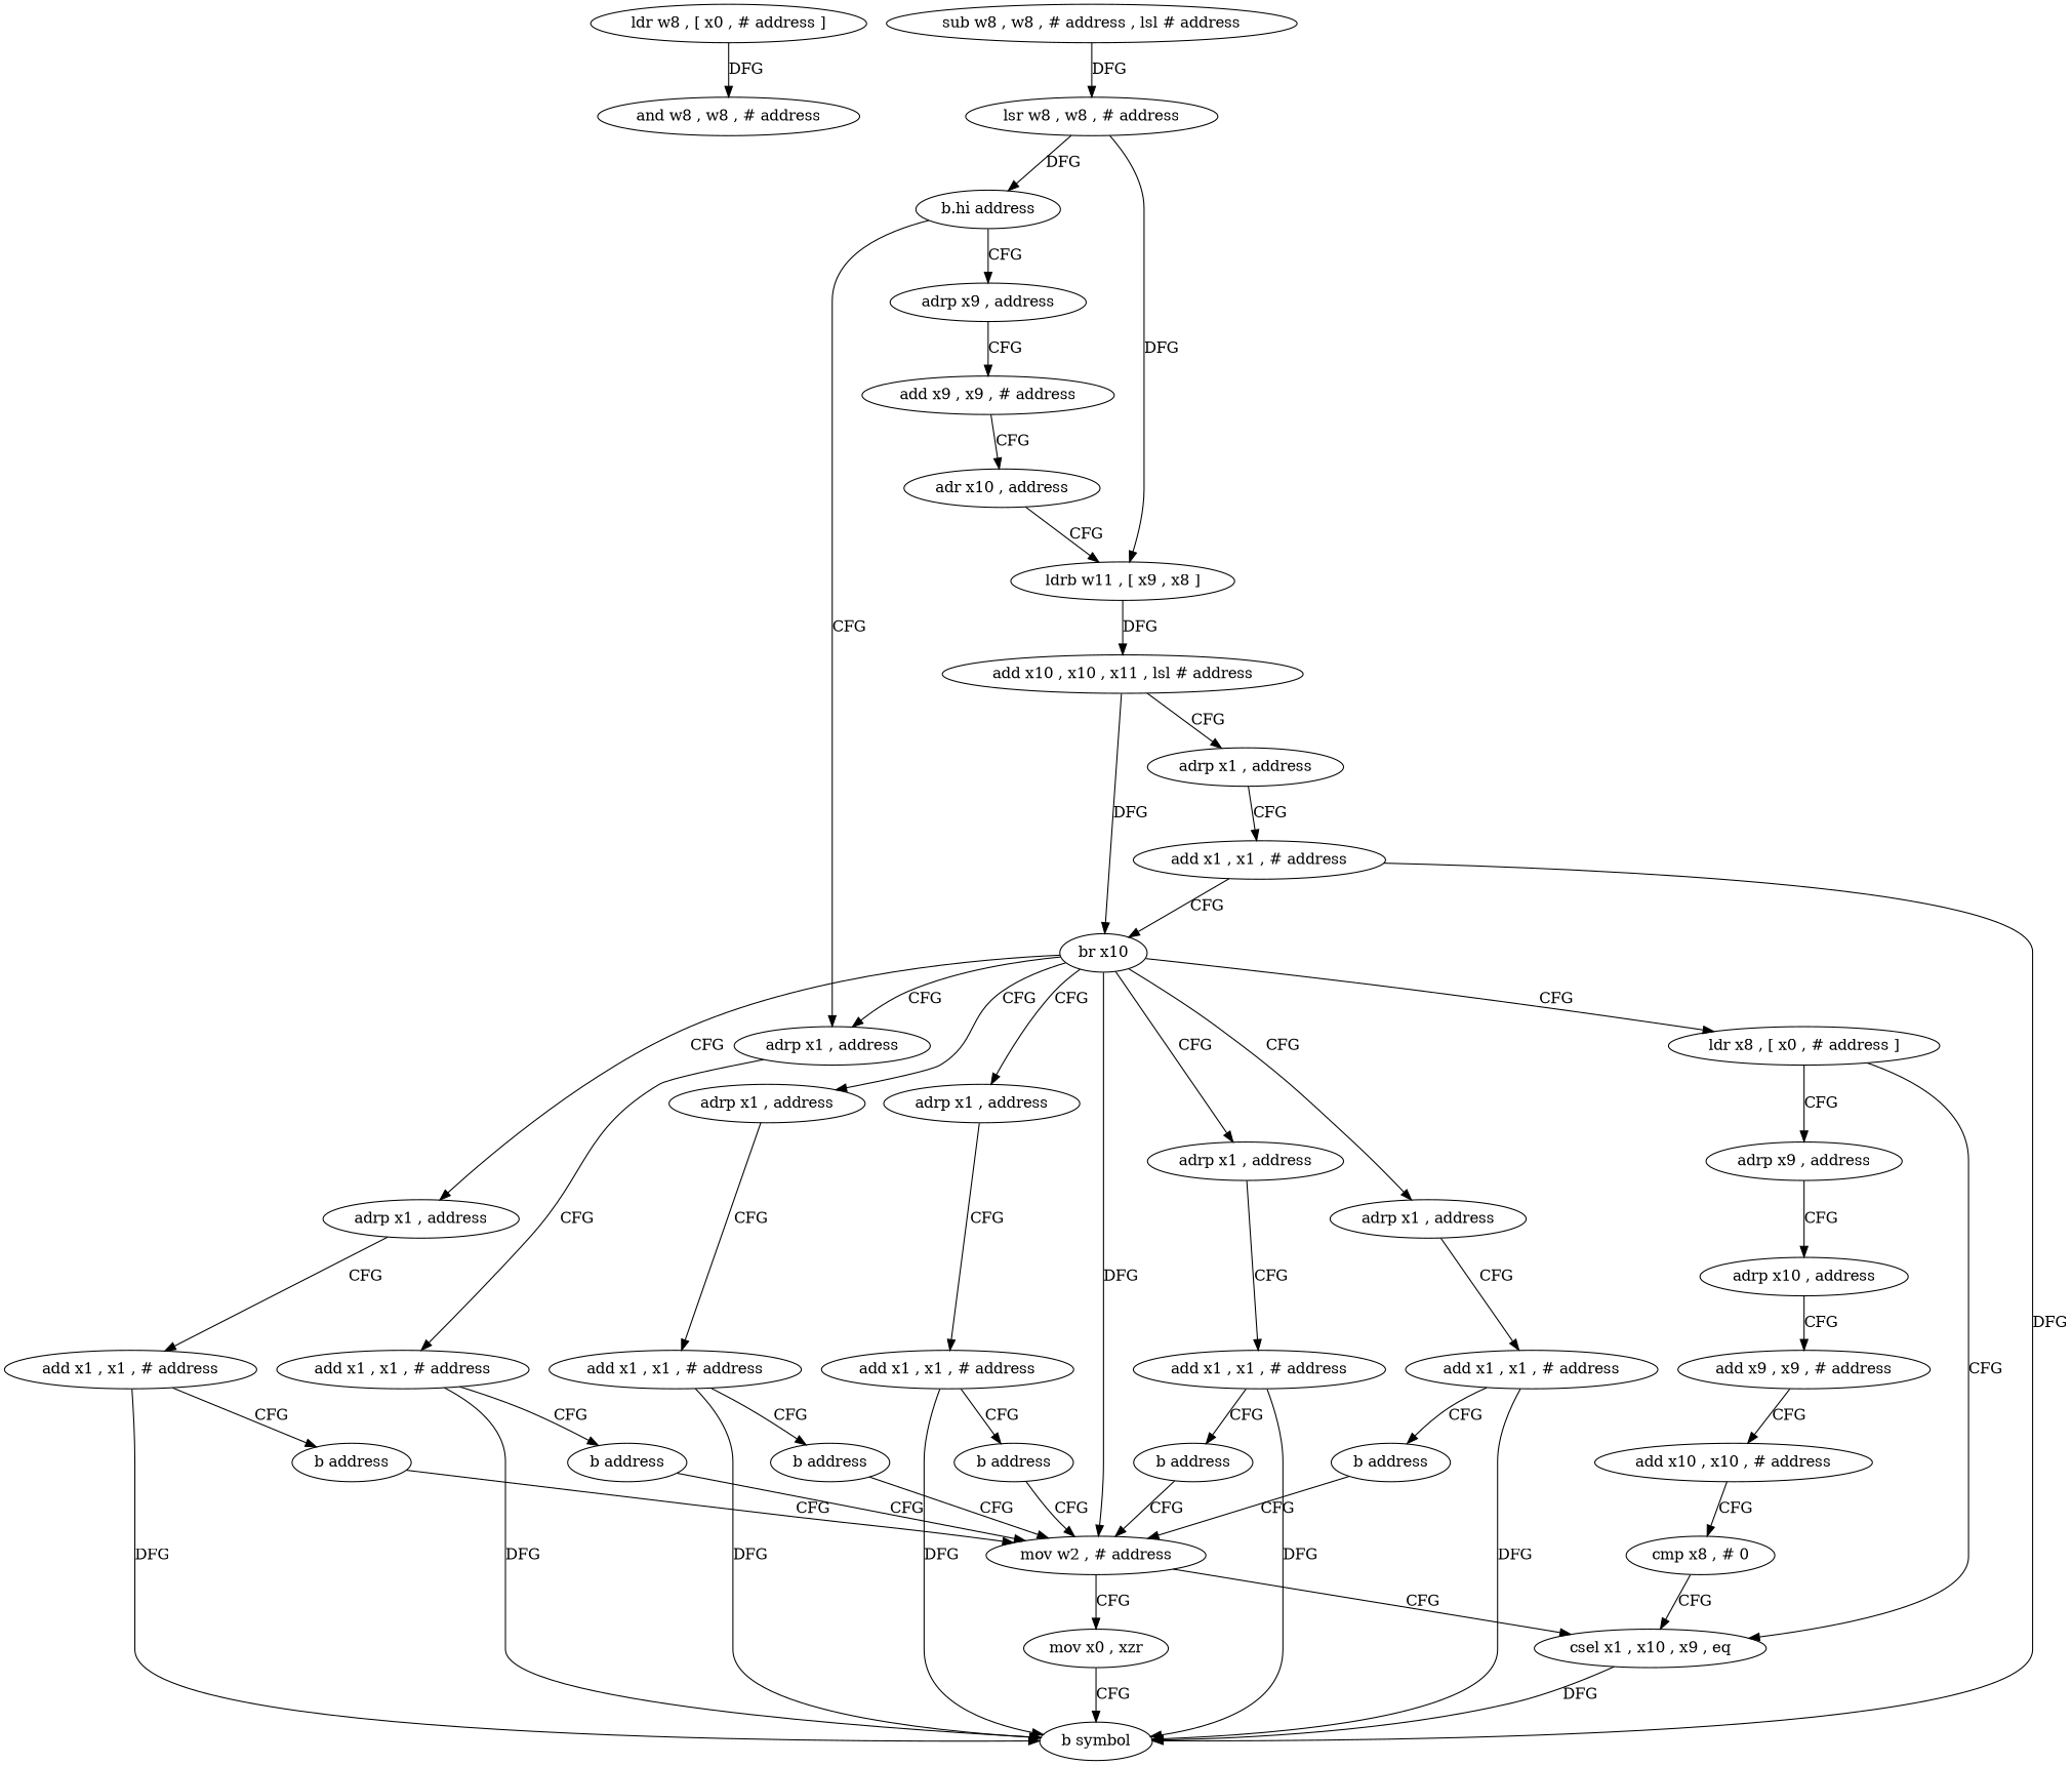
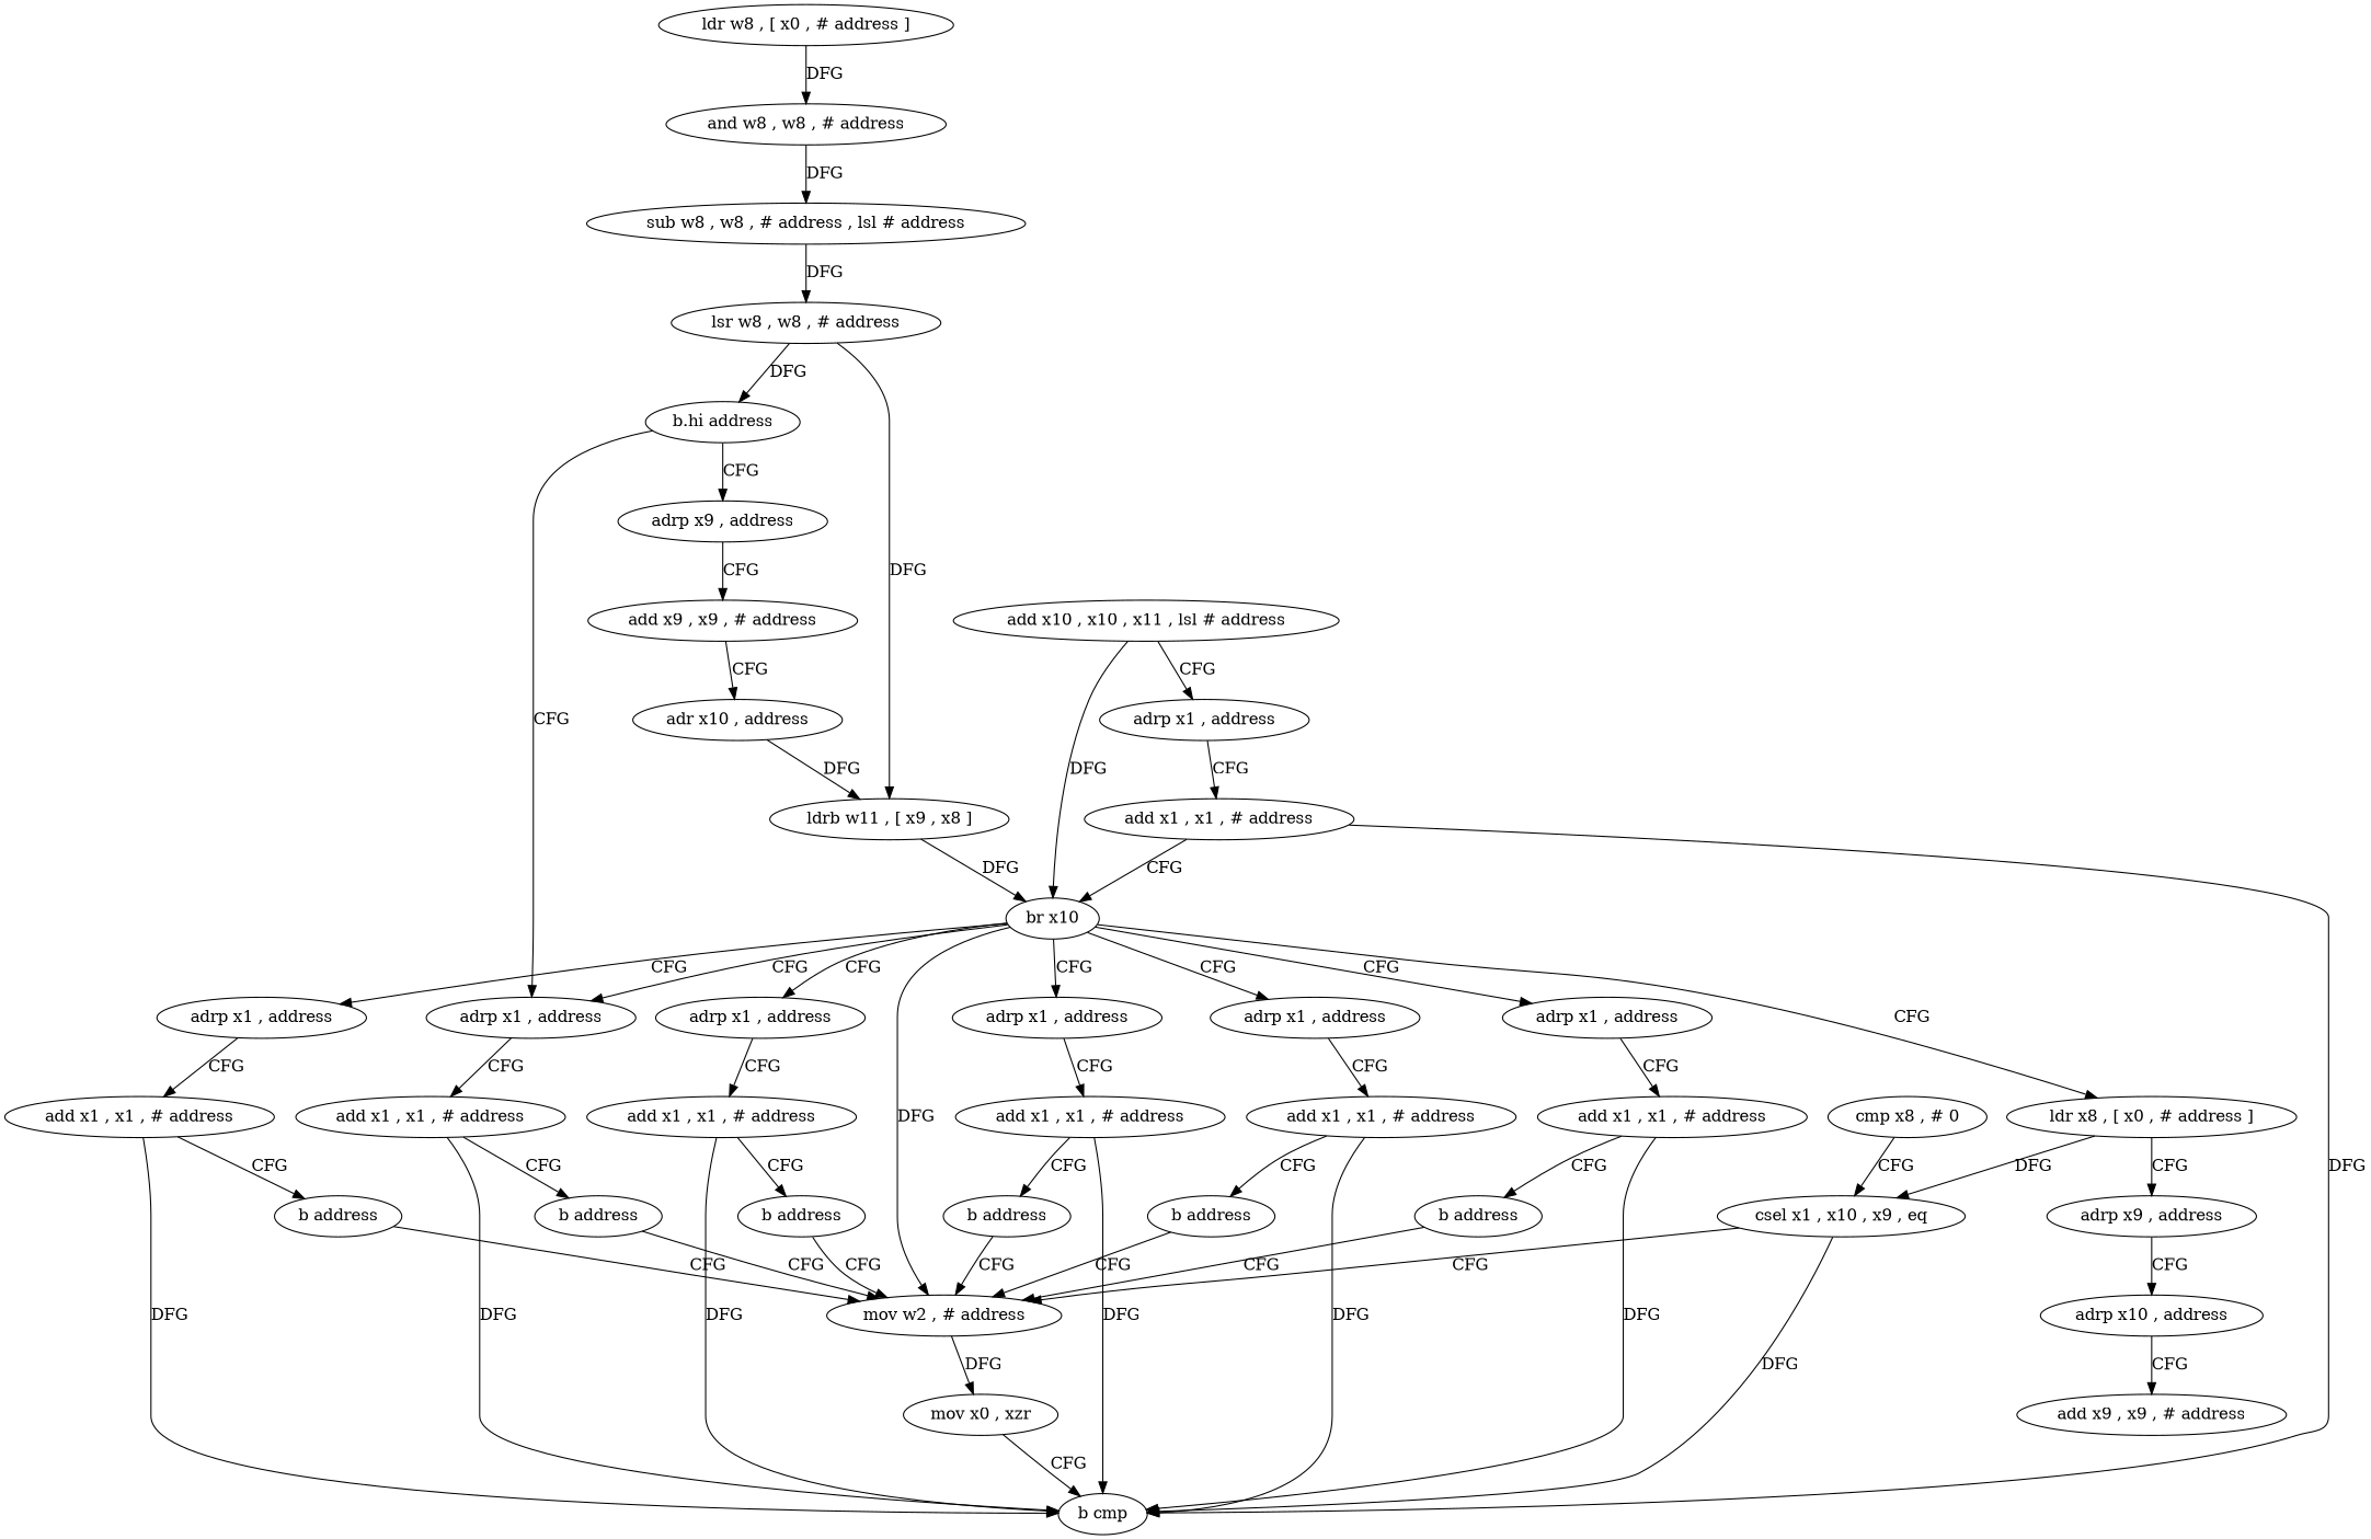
  digraph {
    n1 [label="ldr w8 , [ x0 , # address ]"]
    n2 [label="and w8 , w8 , # address"]
    n3 [label="sub w8 , w8 , # address , lsl # address"]
    n4 [label="lsr w8 , w8 , # address"]
    n5 [label="b.hi address"]
    n6 [label="ldrb w11 , [ x9 , x8 ]"]
    n7 [label="adrp x1 , address"]
    n8 [label="adrp x9 , address"]
    n9 [label="add x10 , x10 , x11 , lsl # address"]
    n10 [label="add x1 , x1 , # address"]
    n11 [label="add x9 , x9 , # address"]
    n12 [label="b address"]
-   n13 [label="b symbol"]
+   n13 [label="b cmp"]
    n14 [label="adr x10 , address"]
    n15 [label="mov w2 , # address"]
    n16 [label="mov x0 , xzr"]
    n17 [label="adrp x1 , address"]
    n18 [label="br x10"]
    n19 [label="add x1 , x1 , # address"]
    n20 [label="adrp x1 , address"]
    n21 [label="adrp x1 , address"]
    n22 [label="adrp x1 , address"]
    n23 [label="adrp x1 , address"]
    n24 [label="adrp x1 , address"]
    n25 [label="ldr x8 , [ x0 , # address ]"]
    n26 [label="add x1 , x1 , # address"]
    n27 [label="add x1 , x1 , # address"]
    n28 [label="add x1 , x1 , # address"]
    n29 [label="add x1 , x1 , # address"]
    n30 [label="add x1 , x1 , # address"]
    n31 [label="adrp x9 , address"]
    n32 [label="csel x1 , x10 , x9 , eq"]
    n33 [label="b address"]
    n34 [label="b address"]
    n35 [label="b address"]
    n36 [label="b address"]
    n37 [label="b address"]
    n38 [label="adrp x10 , address"]
    n39 [label="add x9 , x9 , # address"]
-   n40 [label="add x10 , x10 , # address"]
    n41 [label="cmp x8 , # 0"]
    n1 -> n2 [label=DFG]
+   n2 -> n3 [label=DFG]
    n3 -> n4 [label=DFG]
    n4 -> n5 [label=DFG]
    n4 -> n6 [label=DFG]
    n5 -> n7 [label=CFG]
    n5 -> n8 [label=CFG]
-   n6 -> n9 [label=DFG]
+   n6 -> n18 [label=DFG]
    n7 -> n10 [label=CFG]
    n8 -> n11 [label=CFG]
    n9 -> n17 [label=CFG]
    n9 -> n18 [label=DFG]
    n10 -> n12 [label=CFG]
    n10 -> n13 [label=DFG]
    n11 -> n14 [label=CFG]
    n12 -> n15 [label=CFG]
-   n14 -> n6 [label=CFG]
-   n15 -> n16 [label=CFG]
+   n14 -> n6 [label=DFG]
+   n15 -> n16 [label=DFG]
    n16 -> n13 [label=CFG]
    n17 -> n19 [label=CFG]
    n18 -> n7 [label=CFG]
    n18 -> n15 [label=DFG]
    n18 -> n20 [label=CFG]
    n18 -> n21 [label=CFG]
    n18 -> n22 [label=CFG]
    n18 -> n23 [label=CFG]
    n18 -> n24 [label=CFG]
    n18 -> n25 [label=CFG]
    n19 -> n13 [label=DFG]
    n19 -> n18 [label=CFG]
    n20 -> n26 [label=CFG]
    n21 -> n27 [label=CFG]
    n22 -> n28 [label=CFG]
    n23 -> n29 [label=CFG]
    n24 -> n30 [label=CFG]
    n25 -> n31 [label=CFG]
-   n25 -> n32 [label=CFG]
+   n25 -> n32 [label=DFG]
    n26 -> n13 [label=DFG]
    n26 -> n33 [label=CFG]
    n27 -> n13 [label=DFG]
    n27 -> n34 [label=CFG]
    n28 -> n13 [label=DFG]
    n28 -> n35 [label=CFG]
    n29 -> n13 [label=DFG]
    n29 -> n36 [label=CFG]
    n30 -> n13 [label=DFG]
    n30 -> n37 [label=CFG]
    n31 -> n38 [label=CFG]
    n32 -> n13 [label=DFG]
-   n15 -> n32 [label=CFG]
+   n32 -> n15 [label=CFG]
    n33 -> n15 [label=CFG]
    n34 -> n15 [label=CFG]
    n35 -> n15 [label=CFG]
    n36 -> n15 [label=CFG]
    n37 -> n15 [label=CFG]
    n38 -> n39 [label=CFG]
-   n39 -> n40 [label=CFG]
-   n40 -> n41 [label=CFG]
    n41 -> n32 [label=CFG]
  }
